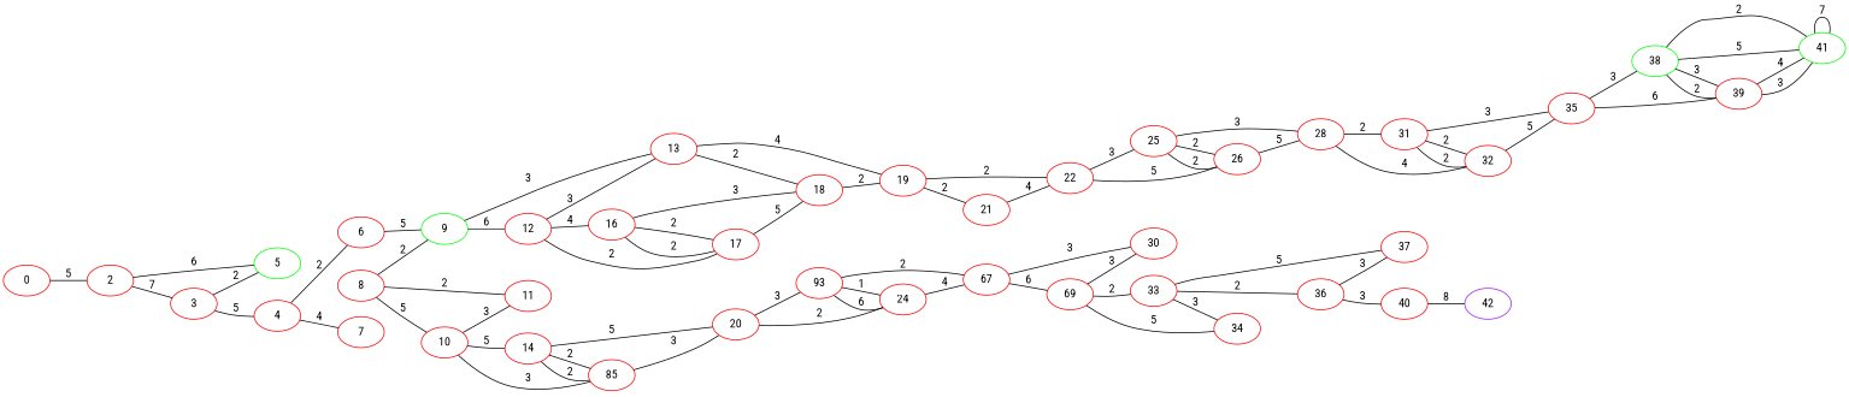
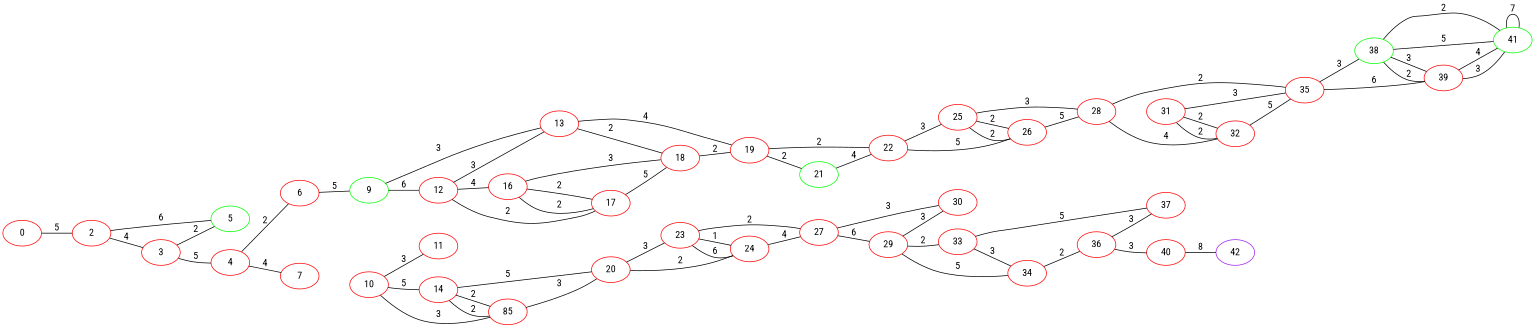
  graph {
    fontname="Roboto Condensed"
    rankdir=LR
    node [color=red fontname="Roboto Condensed" weight=1]
    edge [fontname="Roboto Condensed"]
    0
    2
    3
    5 [color=green weight=2]
    4
    6
    7
    9 [color=green weight=2]
-   8
    10
    11
    12
    13
    14
    n15 [label=85]
    16
    17
    18
    19
    20
-   21
+   21 [color=green]
    22
-   23 [label=93]
+   23
    24
    25
    26
-   27 [label=67]
+   27
    28
-   29 [label=69]
+   29
    30
    31
    32
    33
    34
    35
    36
    37
    38 [color=green weight=2]
    39
    40
    41 [color=green weight=2]
    42 [color=purple weight=4]
    0 -- 2 [label=5]
-   2 -- 3 [label=7]
+   2 -- 3 [label=4]
    2 -- 5 [label=6]
    3 -- 5 [label=2]
    3 -- 4 [label=5]
    4 -- 6 [label=2]
    4 -- 7 [label=4]
    6 -- 9 [label=5]
    9 -- 12 [label=6]
    9 -- 13 [label=3]
-   8 -- 9 [label=2]
-   8 -- 10 [label=5]
-   8 -- 11 [label=2]
    10 -- 11 [label=3]
    10 -- 14 [label=5]
    10 -- n15 [label=3]
    12 -- 13 [label=3]
    12 -- 16 [label=4]
    12 -- 17 [label=2]
    13 -- 18 [label=2]
    13 -- 19 [label=4]
    14 -- n15 [label=2]
    14 -- n15 [label=2]
    14 -- 20 [label=5]
    n15 -- 20 [label=3]
    16 -- 17 [label=2]
    16 -- 17 [label=2]
    16 -- 18 [label=3]
    17 -- 18 [label=5]
    18 -- 19 [label=2]
    19 -- 21 [label=2]
    19 -- 22 [label=2]
    20 -- 23 [label=3]
    20 -- 24 [label=2]
    21 -- 22 [label=4]
    22 -- 25 [label=3]
    22 -- 26 [label=5]
    23 -- 24 [label=1]
    23 -- 24 [label=6]
    23 -- 27 [label=2]
    24 -- 27 [label=4]
    25 -- 26 [label=2]
    25 -- 26 [label=2]
    25 -- 28 [label=3]
    26 -- 28 [label=5]
    27 -- 29 [label=6]
    27 -- 30 [label=3]
-   28 -- 31 [label=2]
+   28 -- 35 [label=2]
    28 -- 32 [label=4]
    29 -- 30 [label=3]
    29 -- 33 [label=2]
    29 -- 34 [label=5]
    31 -- 32 [label=2]
    31 -- 32 [label=2]
    31 -- 35 [label=3]
    32 -- 35 [label=5]
    33 -- 34 [label=3]
-   33 -- 36 [label=2]
+   34 -- 36 [label=2]
    33 -- 37 [label=5]
    35 -- 38 [label=3]
    35 -- 39 [label=6]
    36 -- 37 [label=3]
    36 -- 40 [label=3]
    38 -- 39 [label=3]
    38 -- 39 [label=2]
    38 -- 41 [label=2]
    38 -- 41 [label=5]
    39 -- 41 [label=4]
    39 -- 41 [label=3]
    40 -- 42 [label=8]
    41 -- 41 [label=7]
  }
